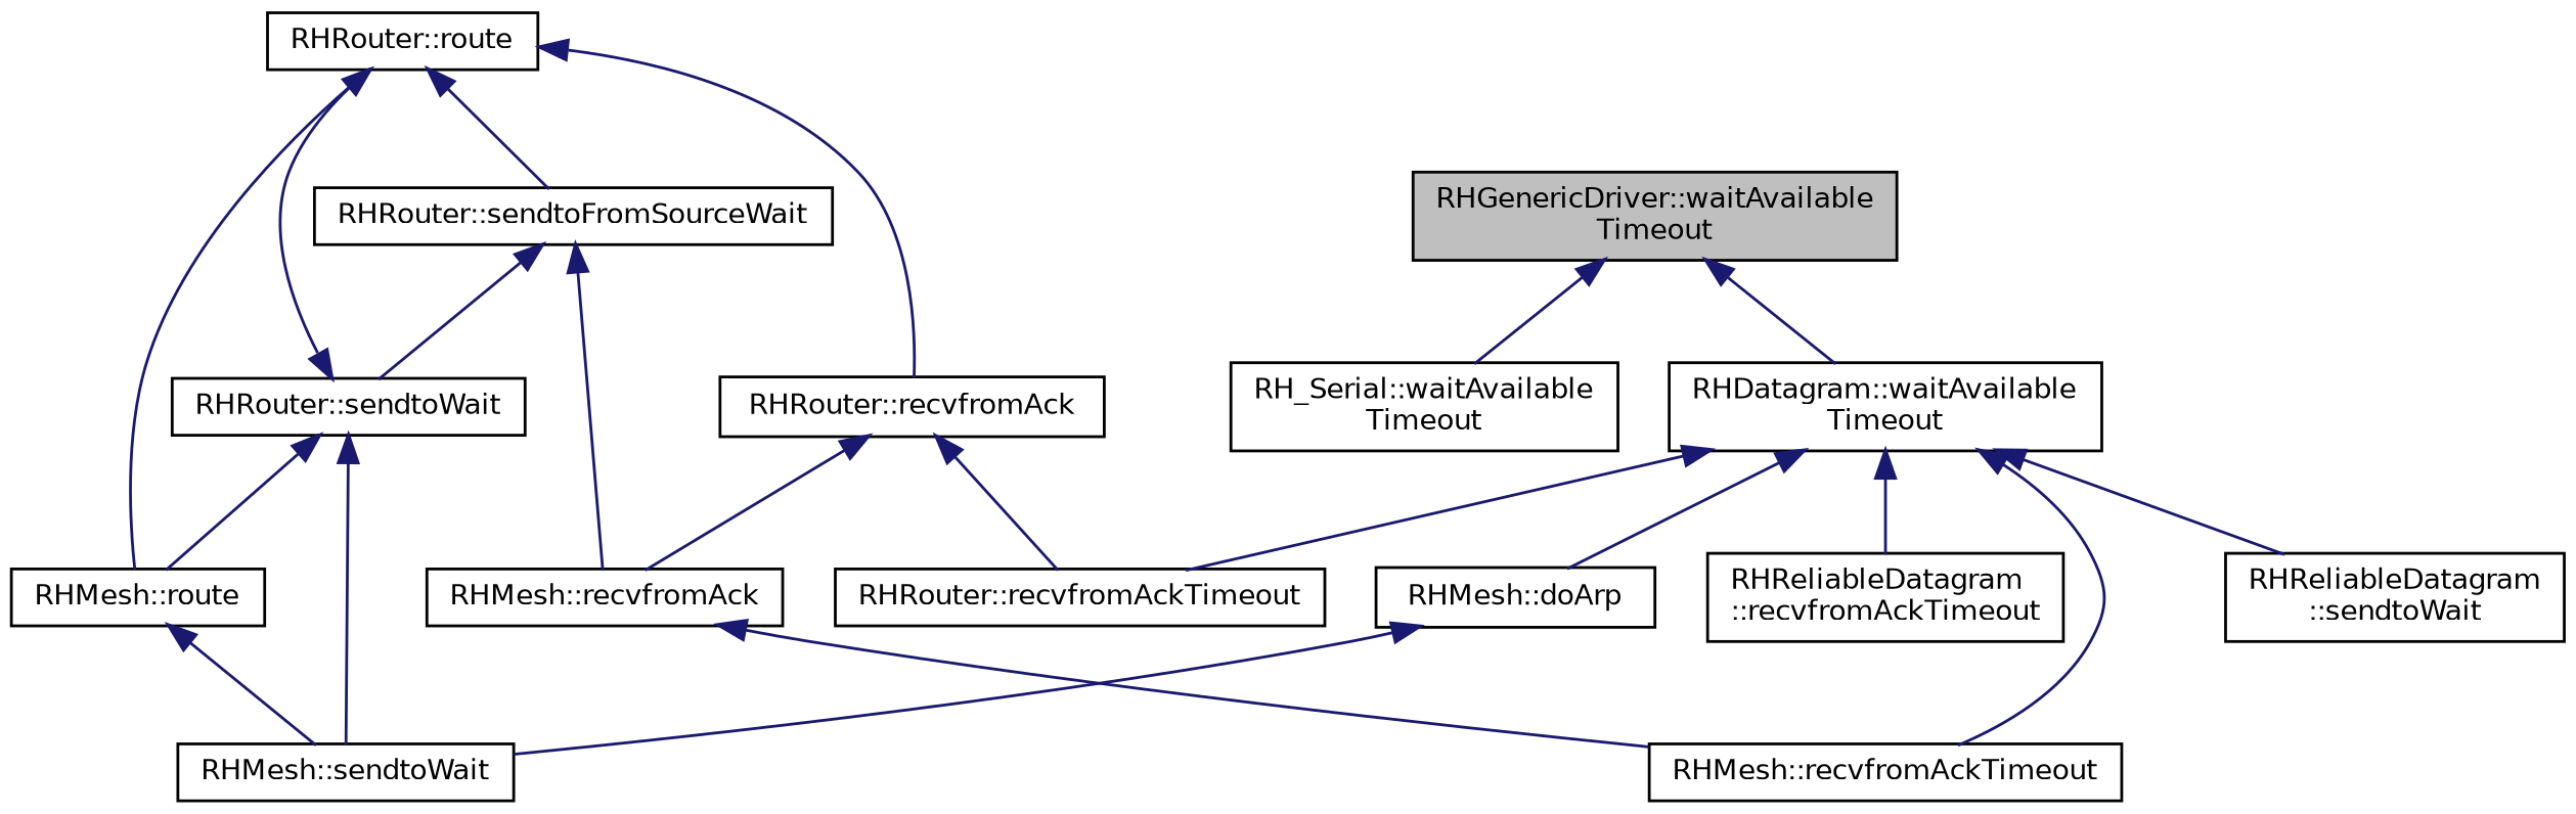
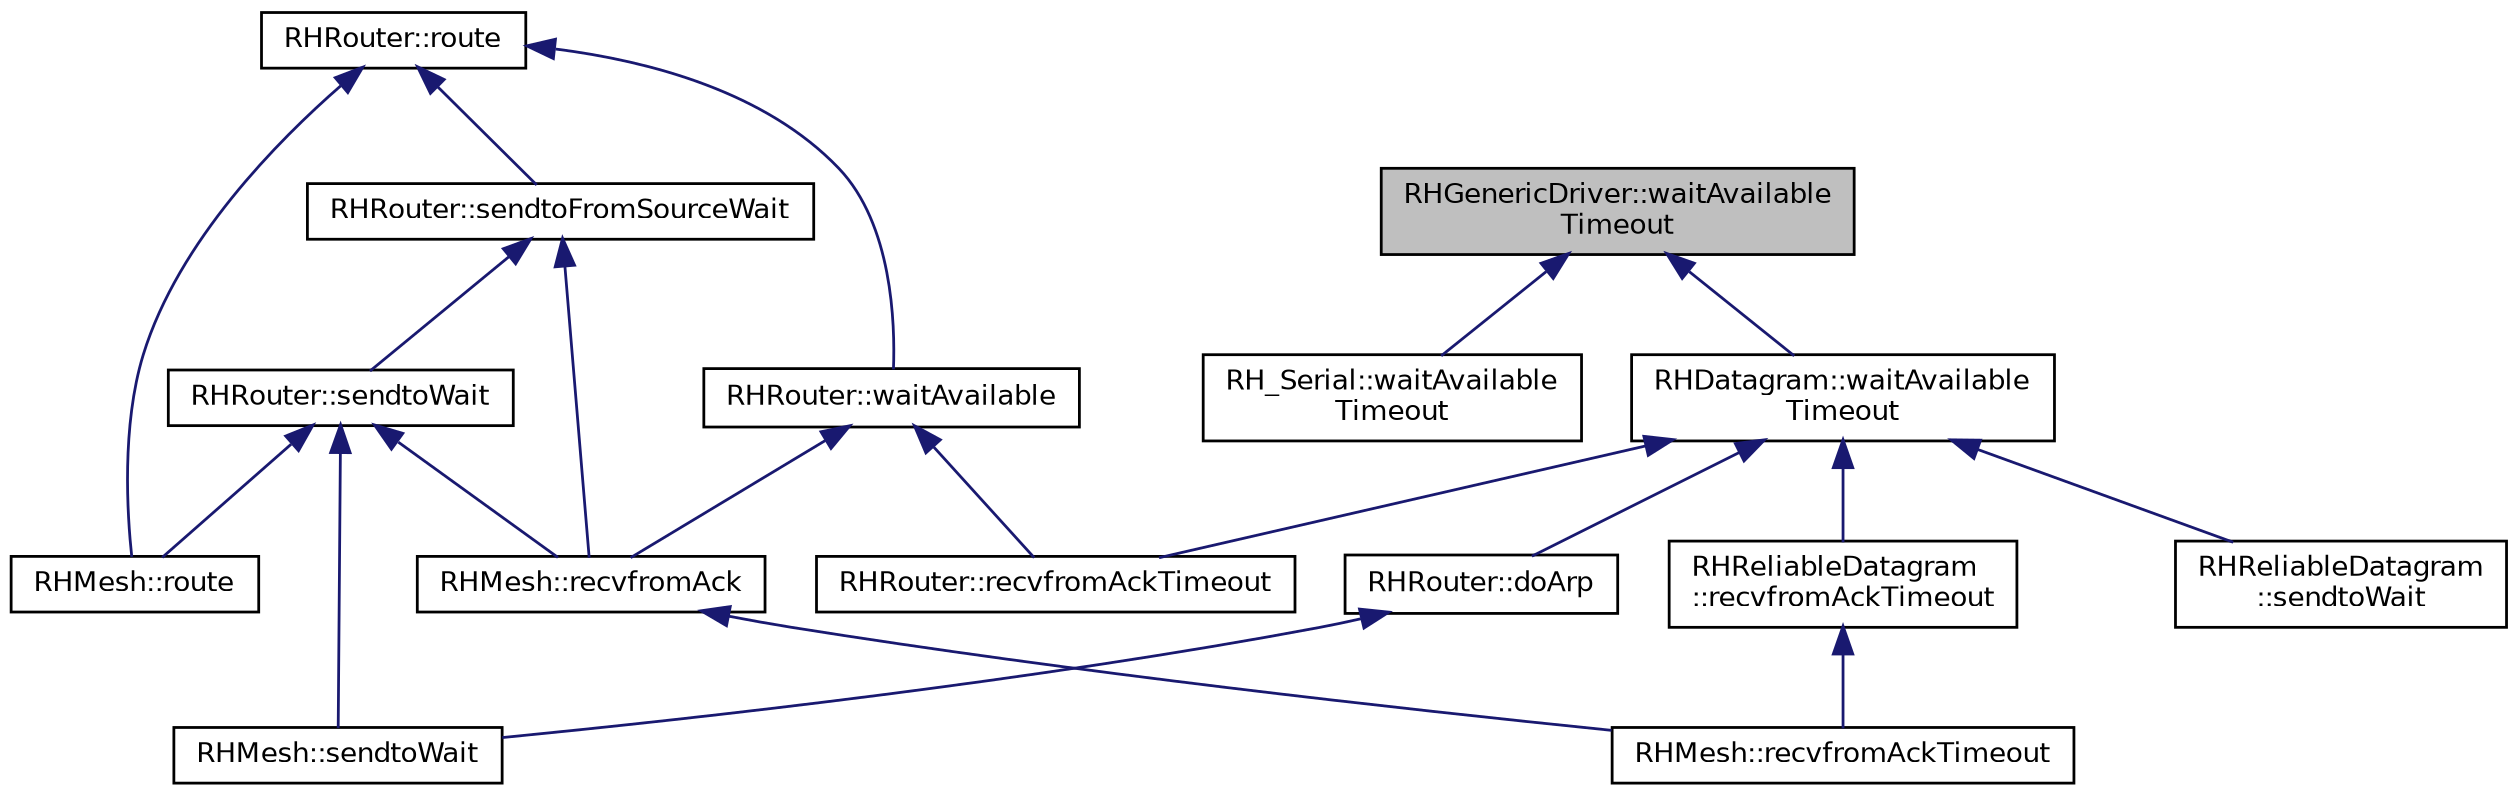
  digraph {
    rankdir=TB
    node [color=black fillcolor=white fontname=Helvetica fontsize=10 shape=record style=filled]
    edge [color=midnightblue dir=back fontname=Helvetica fontsize=10 labelfontname=Helvetica labelfontsize=10 style=solid]
    n1 [fillcolor=grey75 fontcolor=black height=0.2 label="RHGenericDriver::waitAvailable\lTimeout" width=0.4]
    n2 [height=0.2 label="RHDatagram::waitAvailable\lTimeout" width=0.4]
    n3 [height=0.2 label="RH_Serial::waitAvailable\lTimeout" width=0.4]
-   n4 [height=0.2 label="RHMesh::doArp" width=0.4]
+   n4 [height=0.2 label="RHRouter::doArp" width=0.4]
    n5 [height=0.2 label="RHReliableDatagram\l::recvfromAckTimeout" width=0.4]
    n6 [height=0.2 label="RHMesh::recvfromAckTimeout" width=0.4]
    n7 [height=0.2 label="RHRouter::recvfromAckTimeout" width=0.4]
    n8 [height=0.2 label="RHReliableDatagram\l::sendtoWait" width=0.4]
    n9 [height=0.2 label="RHMesh::sendtoWait" width=0.4]
    n10 [height=0.2 label="RHRouter::route" width=0.4]
-   n11 [height=0.2 label="RHRouter::recvfromAck" width=0.4]
+   n11 [height=0.2 label="RHRouter::waitAvailable" width=0.4]
    n12 [height=0.2 label="RHMesh::route" width=0.4]
    n13 [height=0.2 label="RHRouter::sendtoFromSourceWait" width=0.4]
    n14 [height=0.2 label="RHMesh::recvfromAck" width=0.4]
    n15 [height=0.2 label="RHRouter::sendtoWait" width=0.4]
    n1 -> n2
    n1 -> n3
    n2 -> n4
    n2 -> n5
-   n2 -> n6
+   n5 -> n6
    n2 -> n7
    n2 -> n8
    n4 -> n9
    n10 -> n11
    n10 -> n12
    n10 -> n13
    n11 -> n7
    n11 -> n14
-   n12 -> n9
    n13 -> n14
    n13 -> n15
    n14 -> n6
    n15 -> n9
    n15 -> n12
-   n15 -> n10
+   n15 -> n14
  }
